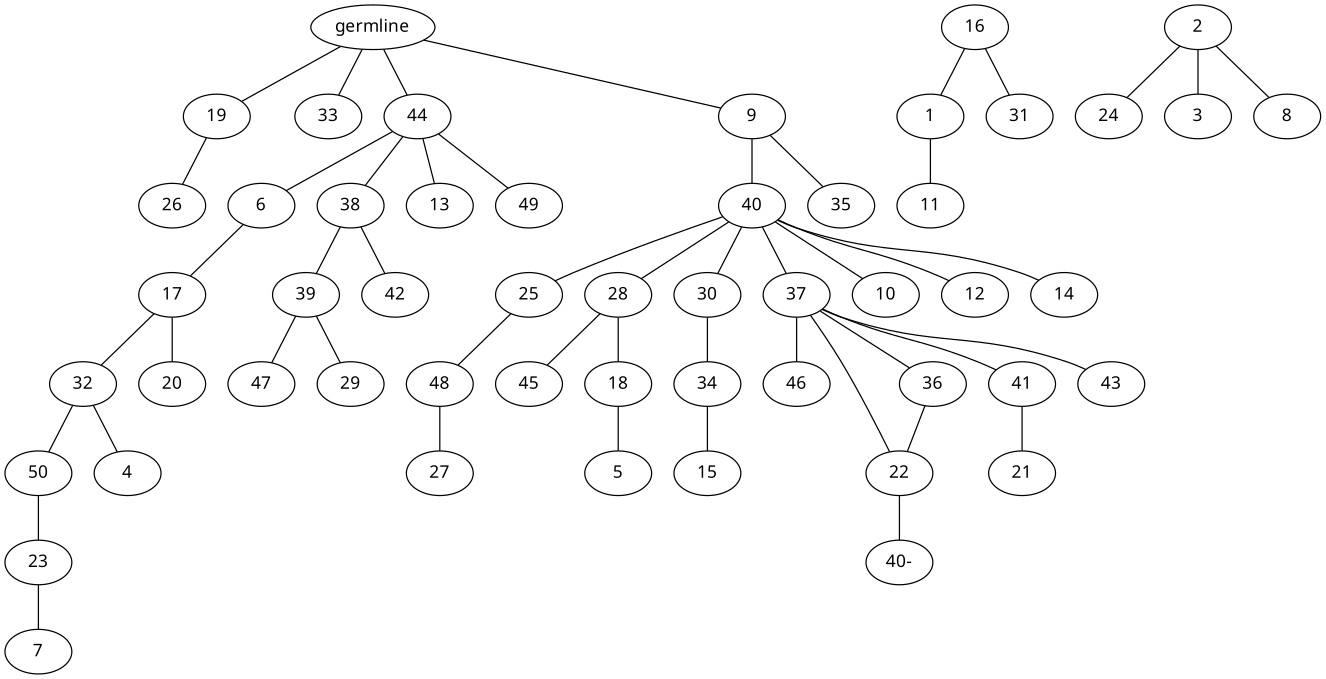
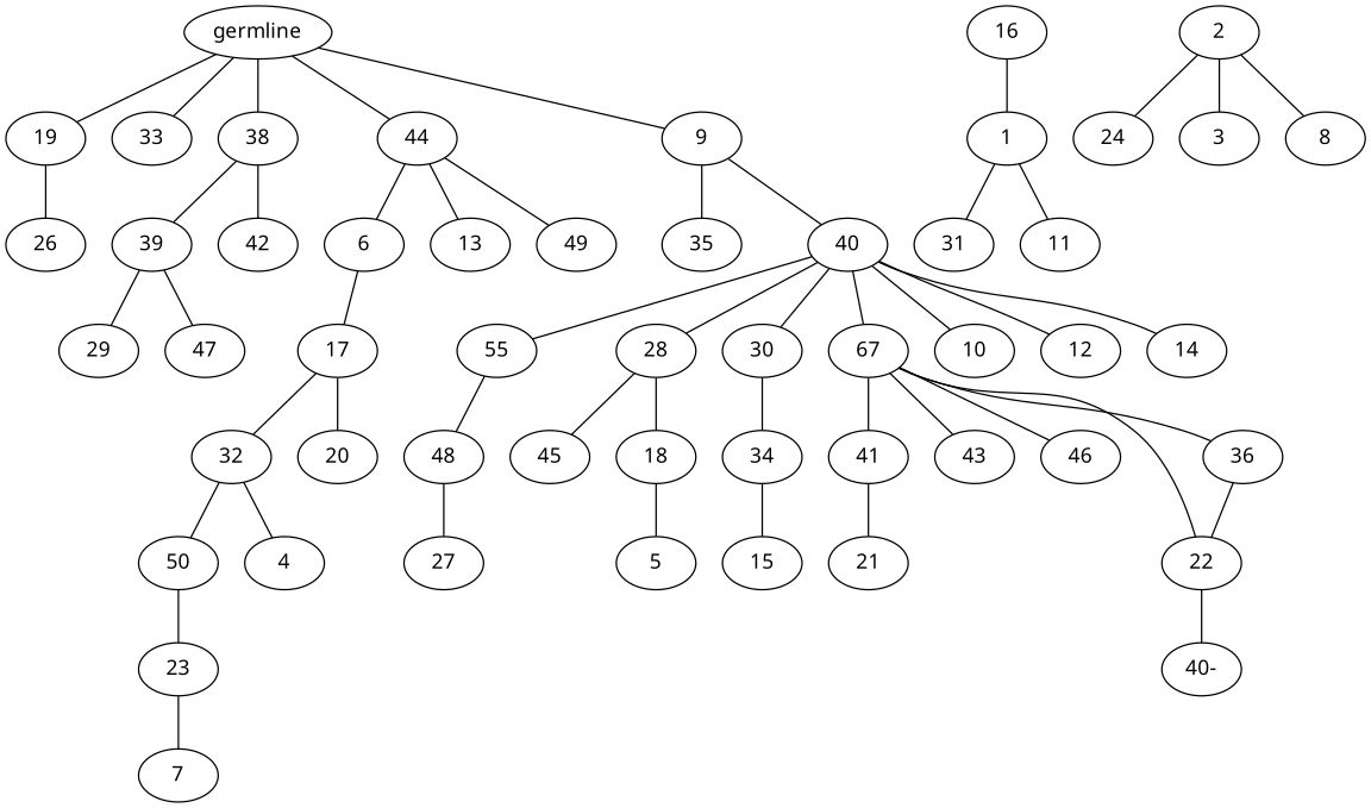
  graph {
    fontname="Noto Sans"
    node [fontname="Noto Sans"]
    edge [fontname="Noto Sans"]
    n1 [label=germline]
    n2 [label=19]
    n3 [label=33]
    n4 [label=38]
    n5 [label=44]
    n6 [label=9]
    n7 [label=26]
    n8 [label=39]
    n9 [label=42]
    n10 [label=13]
    n11 [label=49]
    n12 [label=6]
    n13 [label=35]
    n14 [label=40]
    n15 [label=29]
    n16 [label=47]
    n17 [label=17]
    n18 [label=20]
    n19 [label=32]
    n20 [label=4]
    n21 [label=50]
    n22 [label=23]
    n23 [label=7]
    n24 [label=10]
    n25 [label=12]
    n26 [label=14]
-   n27 [label=25]
+   n27 [label=55]
    n28 [label=28]
    n29 [label=30]
-   n30 [label=37]
+   n30 [label=67]
    n31 [label=48]
    n32 [label=18]
    n33 [label=45]
    n34 [label=34]
    n35 [label=36]
    n36 [label=41]
    n37 [label=43]
    n38 [label=46]
    n39 [label=22]
    n40 [label=27]
    n41 [label=5]
    n42 [label=15]
    n43 [label=16]
    n44 [label=1]
    n45 [label=31]
    n46 [label=21]
    n47 [label=11]
    n48 [label=2]
    n49 [label=24]
    n50 [label=3]
    n51 [label=8]
    n52 [label="40-"]
    n1 -- n2
    n1 -- n3
-   n5 -- n4
+   n1 -- n4
    n1 -- n5
    n1 -- n6
    n2 -- n7
    n4 -- n8
    n4 -- n9
    n5 -- n10
    n5 -- n11
    n5 -- n12
    n6 -- n13
    n6 -- n14
    n8 -- n15
    n8 -- n16
    n12 -- n17
    n14 -- n24
    n14 -- n25
    n14 -- n26
    n14 -- n27
    n14 -- n28
    n14 -- n29
    n14 -- n30
    n17 -- n18
    n17 -- n19
    n19 -- n20
    n19 -- n21
    n21 -- n22
    n22 -- n23
    n27 -- n31
    n28 -- n32
    n28 -- n33
    n29 -- n34
    n30 -- n35
    n30 -- n36
    n30 -- n37
    n30 -- n38
    n30 -- n39
    n31 -- n40
    n32 -- n41
    n34 -- n42
    n35 -- n39
    n36 -- n46
    n39 -- n52
    n43 -- n44
-   n43 -- n45
+   n44 -- n45
    n44 -- n47
    n48 -- n49
    n48 -- n50
    n48 -- n51
  }
